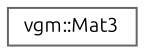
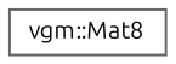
  digraph {
    rankdir=LR
    fontname=Ubuntu
-   n1 [color=grey40 fillcolor=white fontname=Ubuntu fontsize=10 height=0.2 label="vgm::Mat3" shape=box style=filled width=0.4]
+   n1 [color=grey40 fillcolor=white fontname=Ubuntu fontsize=10 height=0.2 label="vgm::Mat8" shape=box style=filled width=0.4]
  }
